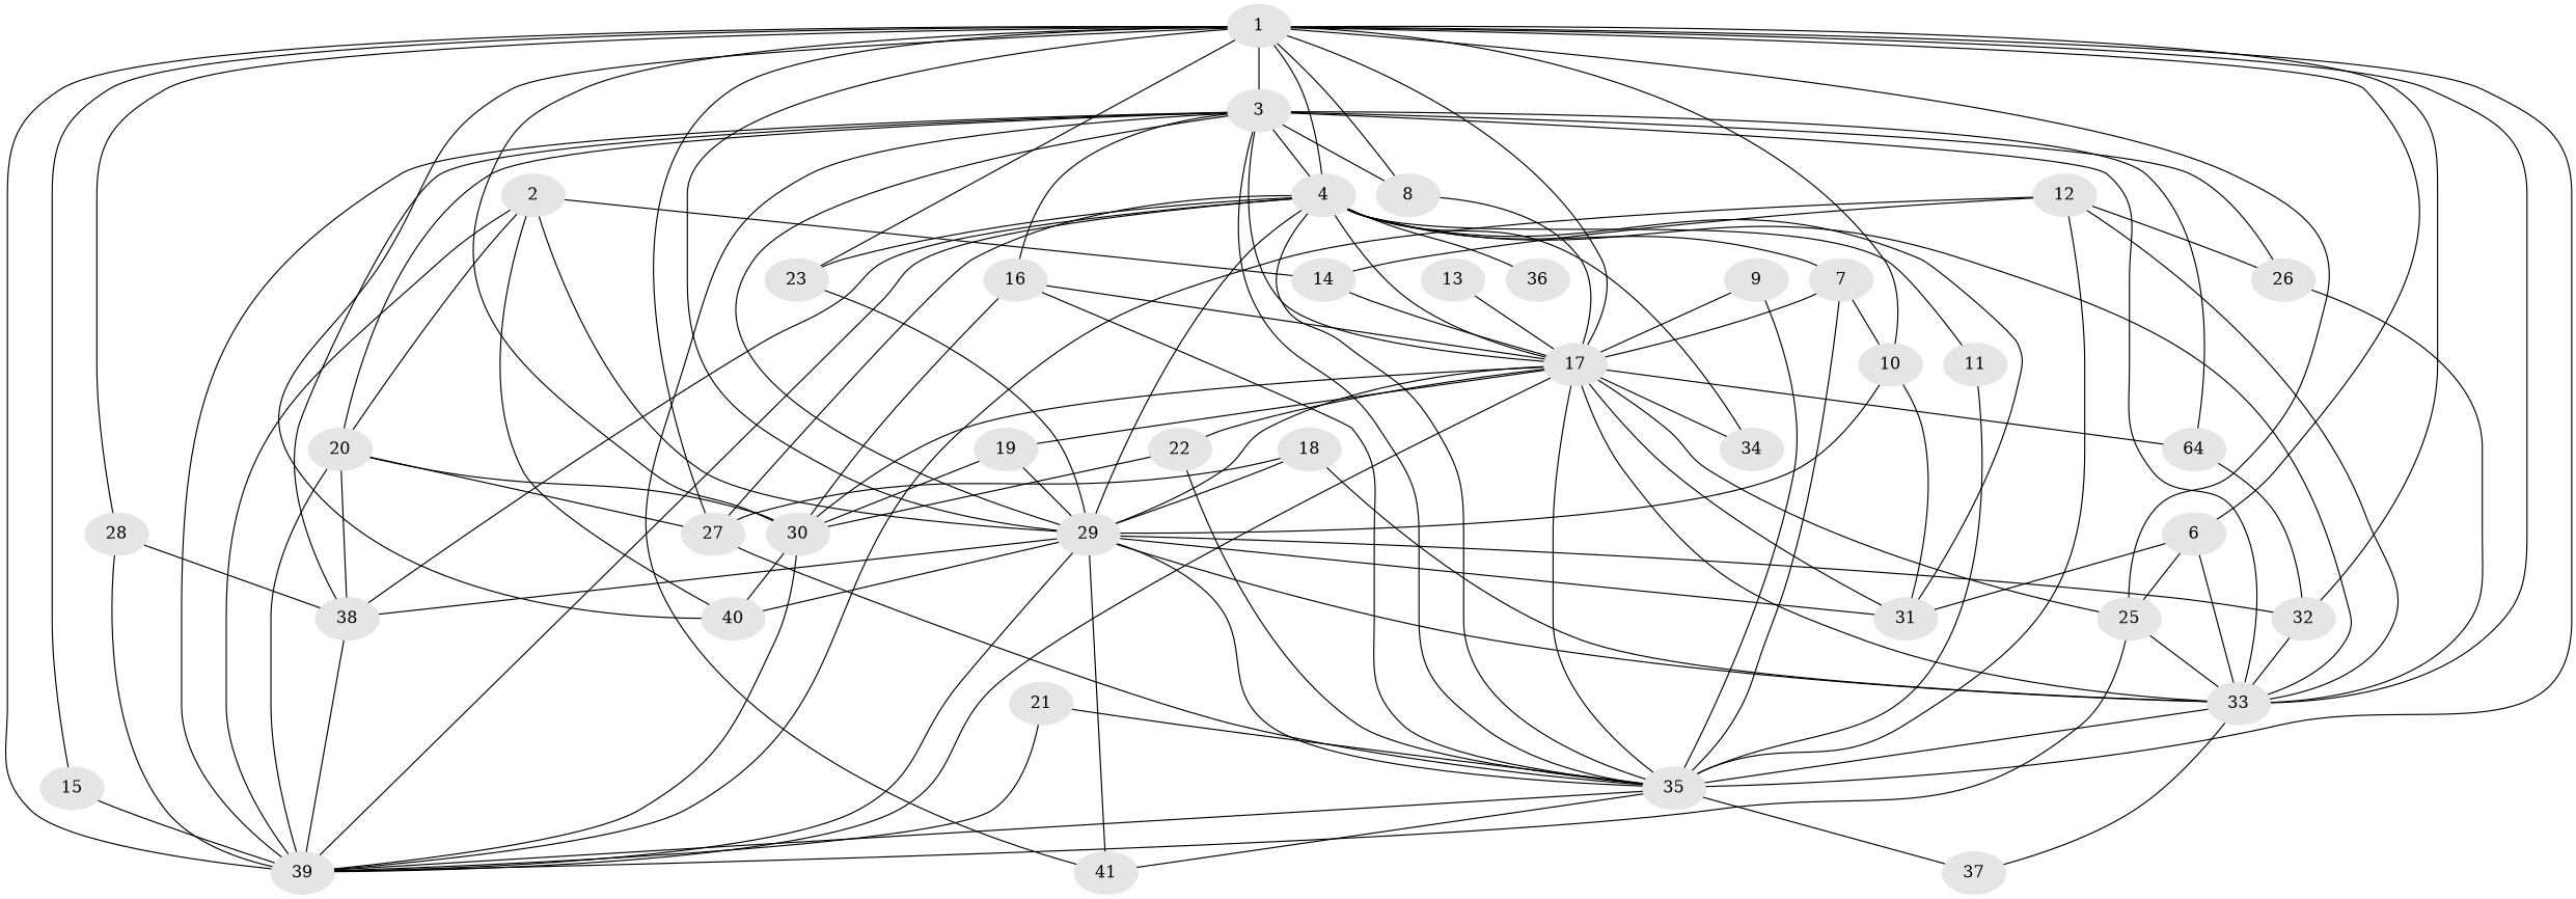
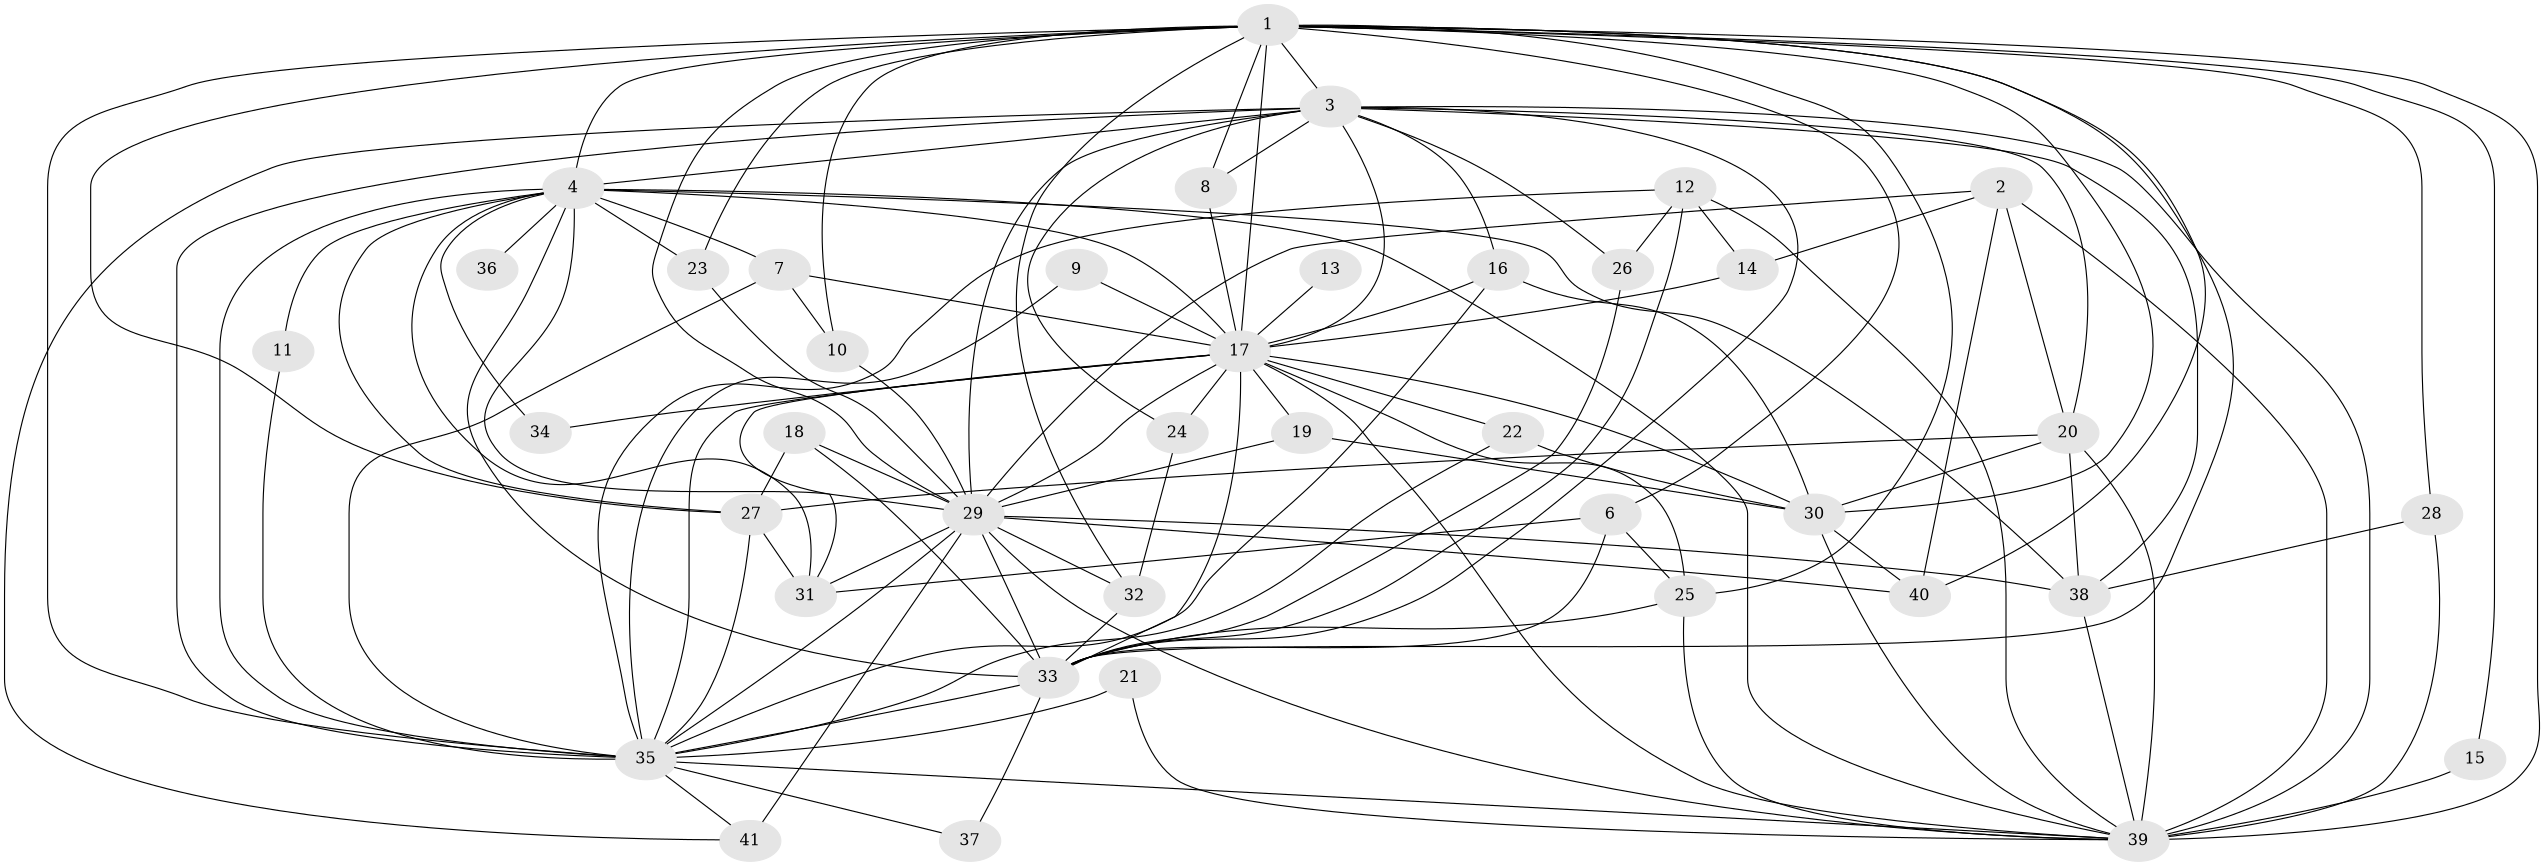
  graph {
    node [color=gray90 style=filled]
    edge [weight=1.0]
    1
    3
    4
    6
    8
    10
    15
    17
    23
    25
    27
    28
    29
    30
    32
    33
    35
    39
    40
    20
    16
-   24 [label=64]
+   24
    26
    38
    41
    7
    11
    31
    34
    36
    19
    22
    37
    2
    14
    9
    12
    13
    18
    21
    1 -- 3 [weight=4.0]
    1 -- 4 [weight=3.0]
    1 -- 6
    1 -- 8
    1 -- 10
    1 -- 15
    1 -- 17 [weight=5.0]
    1 -- 23
    1 -- 25
    1 -- 27
    1 -- 28
    1 -- 29 [weight=4.0]
    1 -- 30 [weight=3.0]
    1 -- 32
    1 -- 33 [weight=3.0]
    1 -- 35 [weight=4.0]
    1 -- 39 [weight=4.0]
    1 -- 40 [weight=2.0]
    3 -- 4 [weight=2.0]
    3 -- 8
    3 -- 17
    3 -- 29
    3 -- 33
    3 -- 35
    3 -- 39
    3 -- 20
    3 -- 16
    3 -- 24
    3 -- 26 [weight=2.0]
    3 -- 38
    3 -- 41
    4 -- 17 [weight=3.0]
    4 -- 23
    4 -- 27
    4 -- 29
    4 -- 33 [weight=2.0]
    4 -- 35
    4 -- 39
    4 -- 38
    4 -- 7
    4 -- 11
    4 -- 31
    4 -- 34
    4 -- 36
    6 -- 25
    6 -- 33
    6 -- 31
    8 -- 17
    10 -- 29
    15 -- 39
    17 -- 25
    17 -- 29 [weight=2.0]
    17 -- 30
    17 -- 33 [weight=2.0]
    17 -- 35 [weight=2.0]
    17 -- 39
    17 -- 24
    17 -- 31
    17 -- 34
    17 -- 19
    17 -- 22
    23 -- 29
    25 -- 33
    25 -- 39
    27 -- 35
-   10 -- 31
+   27 -- 31
    28 -- 39 [weight=2.0]
    28 -- 38
    29 -- 32
    29 -- 33
    29 -- 35
    29 -- 39 [weight=2.0]
    29 -- 40
    29 -- 38
    29 -- 41 [weight=2.0]
    29 -- 31 [weight=2.0]
    30 -- 39
    30 -- 40
    32 -- 33
    33 -- 35
    33 -- 37
    35 -- 39
    35 -- 41
    35 -- 37
    20 -- 27
    20 -- 30
    20 -- 39
    20 -- 38
    16 -- 17
    16 -- 30
    16 -- 35
    24 -- 32
    26 -- 33
    38 -- 39
    7 -- 10
    7 -- 17 [weight=2.0]
    7 -- 35
    11 -- 35
    19 -- 29
    19 -- 30
    22 -- 30
    22 -- 35
    2 -- 29
    2 -- 39
    2 -- 40
    2 -- 20
    2 -- 14
    14 -- 17
    9 -- 17
    9 -- 35
    12 -- 33
    12 -- 35 [weight=2.0]
    12 -- 39
    12 -- 26
    12 -- 14
    13 -- 17
    18 -- 27
    18 -- 29
    18 -- 33
    21 -- 35
    21 -- 39
  }
